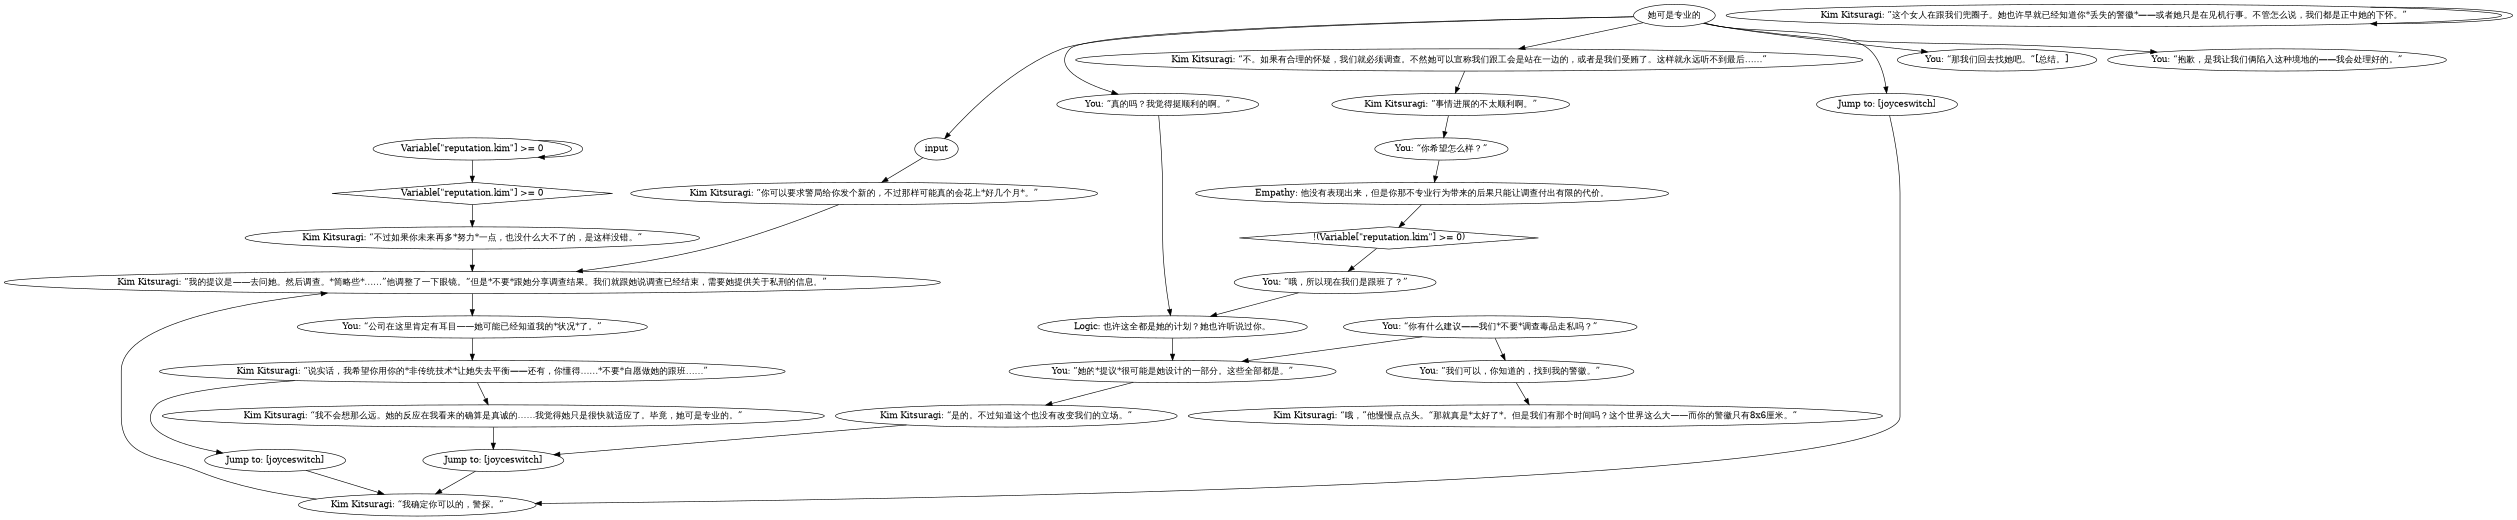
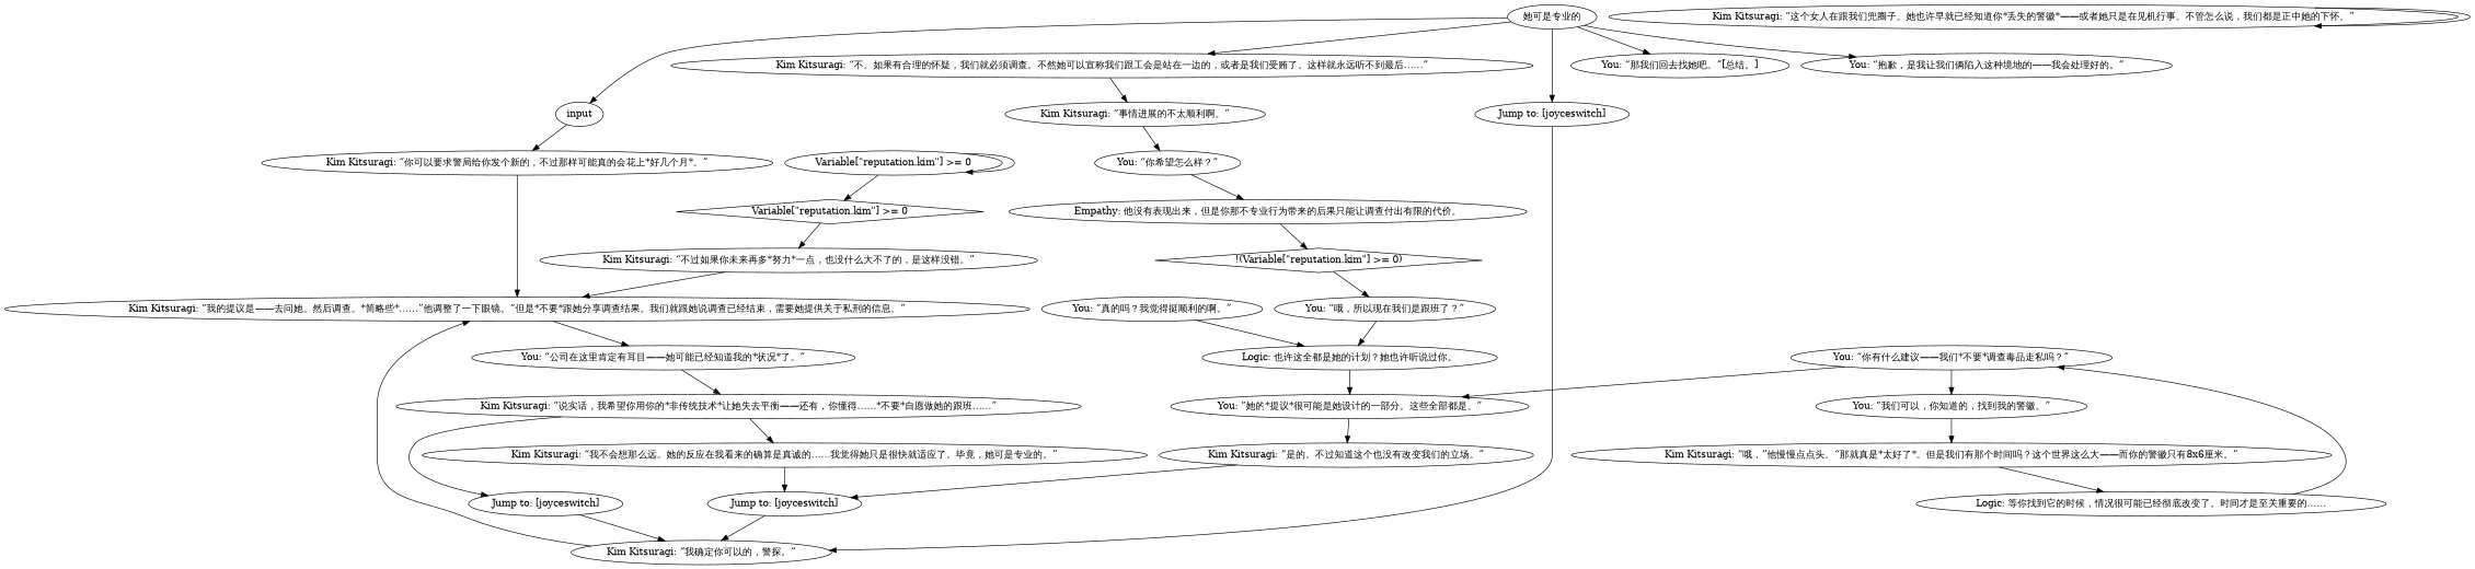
  digraph {
    n1 [label=input]
    n2 [label="Kim Kitsuragi: “你可以要求警局给你发个新的，不过那样可能真的会花上*好几个月*。”"]
    n3 [label="Kim Kitsuragi: “我的提议是——去问她。然后调查。*简略些*……”他调整了一下眼镜。“但是*不要*跟她分享调查结果。我们就跟她说调查已经结束，需要她提供关于私刑的信息。”"]
    n4 [label="You: “公司在这里肯定有耳目——她可能已经知道我的*状况*了。”"]
    n5 [label="Kim Kitsuragi: “说实话，我希望你用你的*非传统技术*让她失去平衡——还有，你懂得……*不要*自愿做她的跟班……”"]
    n6 [label="Kim Kitsuragi: “我不会想那么远。她的反应在我看来的确算是真诚的……我觉得她只是很快就适应了。毕竟，她可是专业的。”"]
    n7 [label="Jump to: [joyceswitch]"]
    n8 [label="Jump to: [joyceswitch]"]
    n9 [label="Kim Kitsuragi: “我确定你可以的，警探。”"]
    n10 [label="You: “她的*提议*很可能是她设计的一部分。这些全部都是。”"]
    n11 [label="Kim Kitsuragi: “是的。不过知道这个也没有改变我们的立场。”"]
    n12 [label="Jump to: [joyceswitch]"]
    n13 [label="Kim Kitsuragi: “不。如果有合理的怀疑，我们就必须调查。不然她可以宣称我们跟工会是站在一边的，或者是我们受贿了。这样就永远听不到最后……”"]
    n14 [label="Kim Kitsuragi: “事情进展的不太顺利啊。”"]
    n15 [label="You: “你希望怎么样？”"]
    n16 [label="You: “我们可以，你知道的，找到我的警徽。”"]
    n17 [label="Kim Kitsuragi: “哦，”他慢慢点点头。“那就真是*太好了*。但是我们有那个时间吗？这个世界这么大——而你的警徽只有8x6厘米。”"]
+   n18 [label="Logic: 等你找到它的时候，情况很可能已经彻底改变了。时间才是至关重要的……"]
    n19 [label="Variable[\"reputation.kim\"] >= 0"]
    n20 [label="Variable[\"reputation.kim\"] >= 0" shape=diamond]
    n21 [label="Kim Kitsuragi: “不过如果你未来再多*努力*一点，也没什么大不了的，是这样没错。”"]
    n22 [label="!(Variable[\"reputation.kim\"] >= 0)" shape=diamond]
    n23 [label="You: “哦，所以现在我们是跟班了？”"]
    n24 [label="Logic: 也许这全都是她的计划？她也许听说过你。"]
    n25 [label="Kim Kitsuragi: “这个女人在跟我们兜圈子。她也许早就已经知道你*丢失的警徽*——或者她只是在见机行事。不管怎么说，我们都是正中她的下怀。”"]
    n26 [label="Empathy: 他没有表现出来，但是你那不专业行为带来的后果只能让调查付出有限的代价。"]
    n27 [label="You: “真的吗？我觉得挺顺利的啊。”"]
    n28 [label="You: “那我们回去找她吧。”[总结。]"]
    n29 [label="You: “你有什么建议——我们*不要*调查毒品走私吗？”"]
    n30 [label="她可是专业的"]
    n31 [label="You: “抱歉，是我让我们俩陷入这种境地的——我会处理好的。”"]
    n1 -> n2
    n2 -> n3
    n3 -> n4
    n4 -> n5
    n5 -> n6
    n5 -> n7
    n6 -> n12
    n7 -> n9
    n8 -> n9
    n9 -> n3
    n10 -> n11
    n11 -> n12
    n12 -> n9
    n13 -> n14
    n14 -> n15
    n15 -> n26
    n16 -> n17
+   n17 -> n18
+   n18 -> n29
    n19 -> n19
    n19 -> n20
    n20 -> n21
    n21 -> n3
    n22 -> n23
    n23 -> n24
    n24 -> n10
    n25 -> n25
    n26 -> n22
    n27 -> n24
    n29 -> n10
    n29 -> n16
    n30 -> n1
    n30 -> n8
    n30 -> n13
-   n30 -> n27
    n30 -> n28
    n30 -> n31
  }
